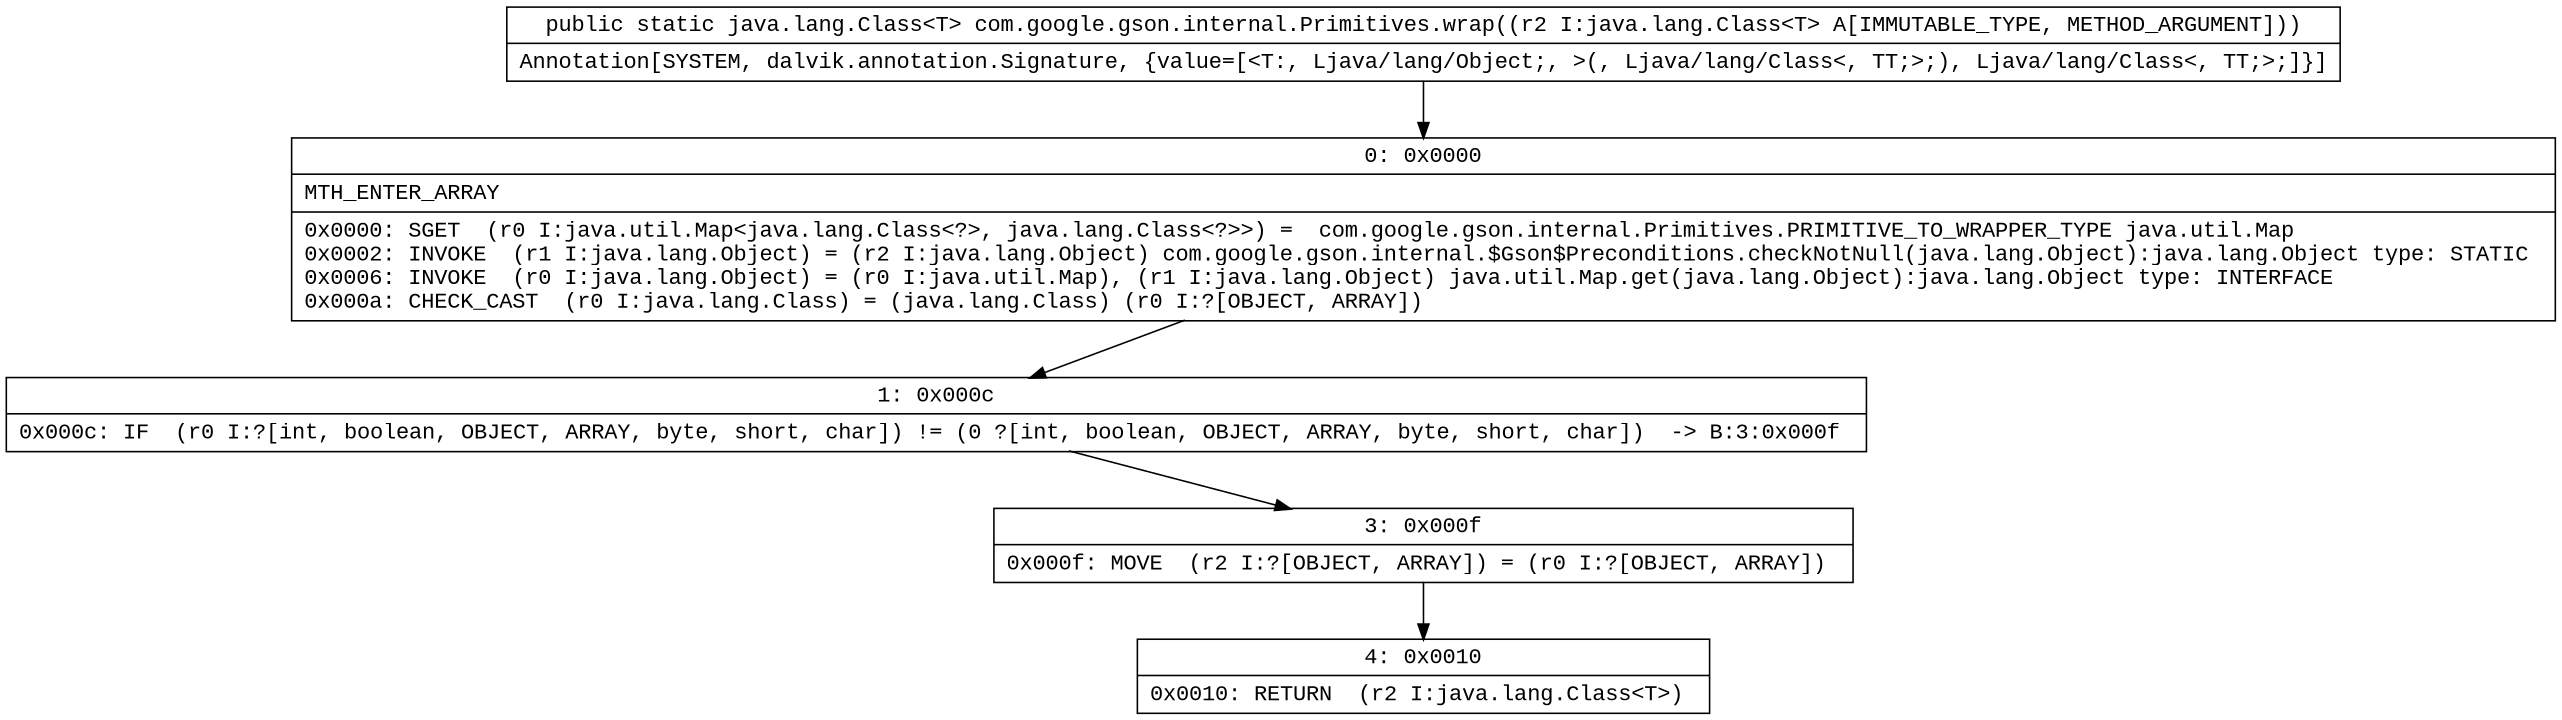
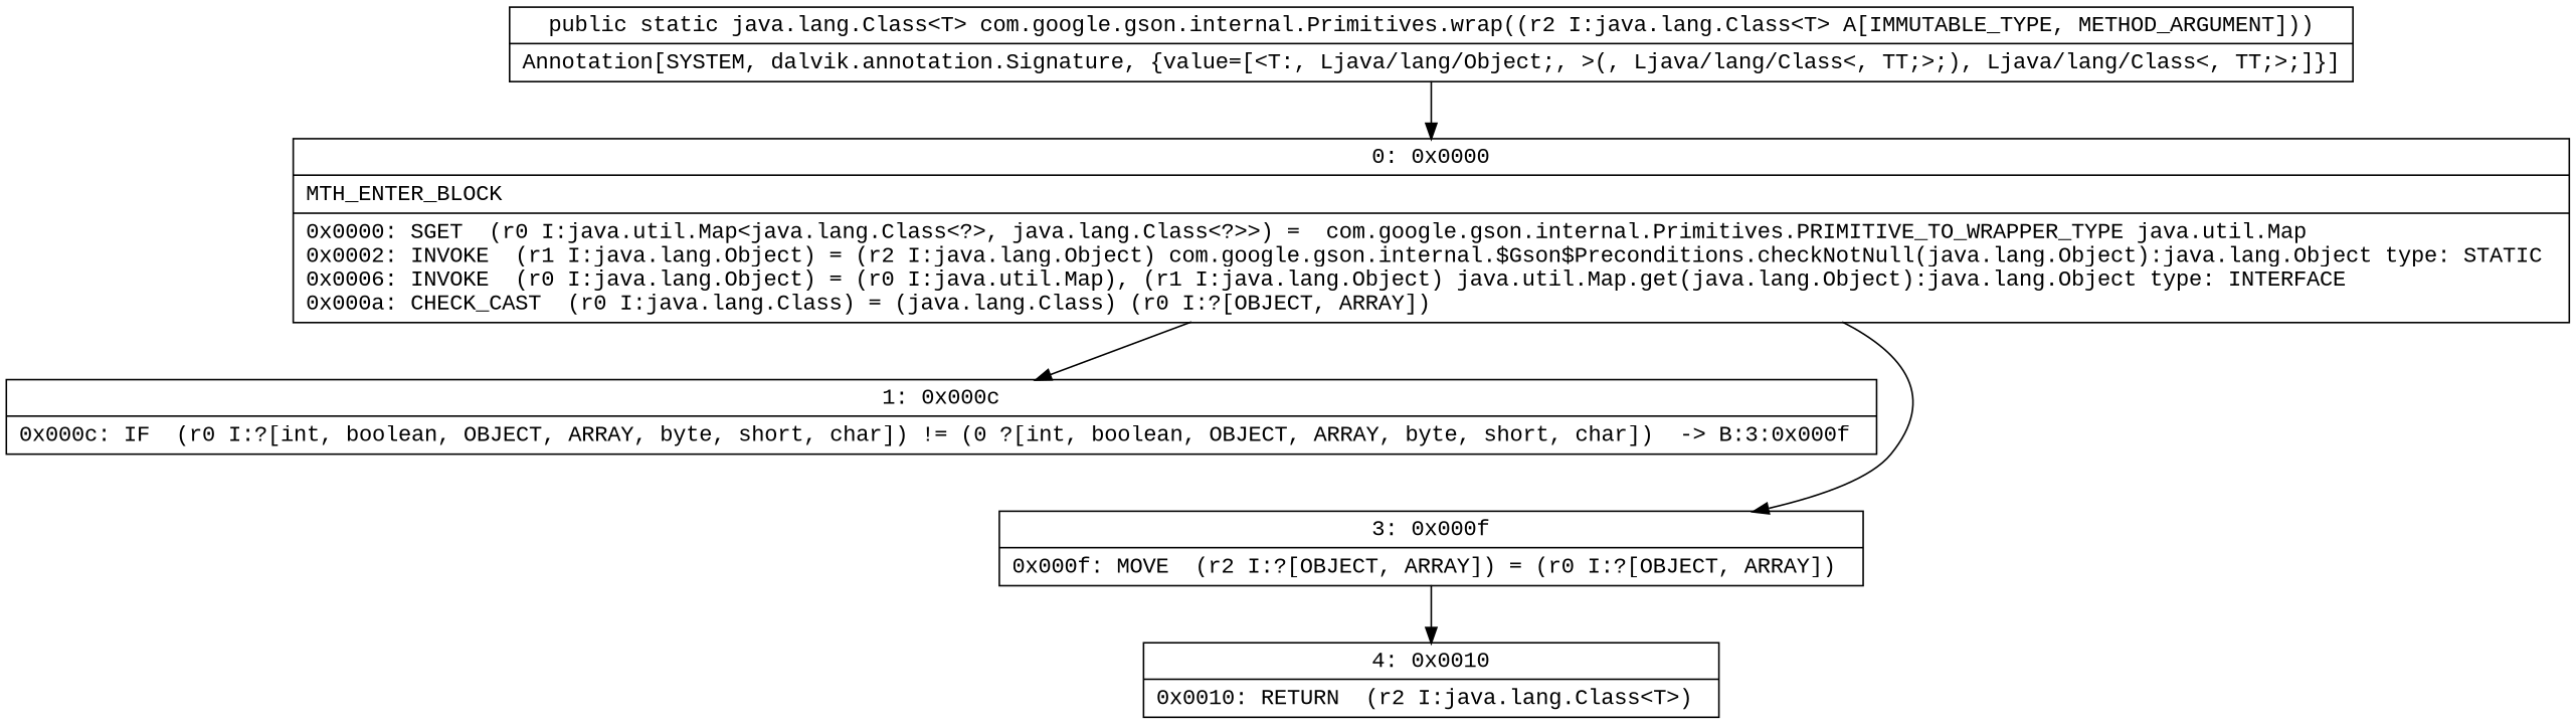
  digraph {
    fontname="Liberation Mono"
    node [fontname="Liberation Mono" shape=record]
    edge [fontname="Liberation Mono"]
-   n1 [label="{0\:\ 0x0000|MTH_ENTER_ARRAY\l|0x0000: SGET  (r0 I:java.util.Map\<java.lang.Class\<?\>, java.lang.Class\<?\>\>) =  com.google.gson.internal.Primitives.PRIMITIVE_TO_WRAPPER_TYPE java.util.Map \l0x0002: INVOKE  (r1 I:java.lang.Object) = (r2 I:java.lang.Object) com.google.gson.internal.$Gson$Preconditions.checkNotNull(java.lang.Object):java.lang.Object type: STATIC \l0x0006: INVOKE  (r0 I:java.lang.Object) = (r0 I:java.util.Map), (r1 I:java.lang.Object) java.util.Map.get(java.lang.Object):java.lang.Object type: INTERFACE \l0x000a: CHECK_CAST  (r0 I:java.lang.Class) = (java.lang.Class) (r0 I:?[OBJECT, ARRAY]) \l}"]
+   n1 [label="{0\:\ 0x0000|MTH_ENTER_BLOCK\l|0x0000: SGET  (r0 I:java.util.Map\<java.lang.Class\<?\>, java.lang.Class\<?\>\>) =  com.google.gson.internal.Primitives.PRIMITIVE_TO_WRAPPER_TYPE java.util.Map \l0x0002: INVOKE  (r1 I:java.lang.Object) = (r2 I:java.lang.Object) com.google.gson.internal.$Gson$Preconditions.checkNotNull(java.lang.Object):java.lang.Object type: STATIC \l0x0006: INVOKE  (r0 I:java.lang.Object) = (r0 I:java.util.Map), (r1 I:java.lang.Object) java.util.Map.get(java.lang.Object):java.lang.Object type: INTERFACE \l0x000a: CHECK_CAST  (r0 I:java.lang.Class) = (java.lang.Class) (r0 I:?[OBJECT, ARRAY]) \l}"]
    n2 [label="{1\:\ 0x000c|0x000c: IF  (r0 I:?[int, boolean, OBJECT, ARRAY, byte, short, char]) != (0 ?[int, boolean, OBJECT, ARRAY, byte, short, char])  \-\> B:3:0x000f \l}"]
    n3 [label="{3\:\ 0x000f|0x000f: MOVE  (r2 I:?[OBJECT, ARRAY]) = (r0 I:?[OBJECT, ARRAY]) \l}"]
    n4 [label="{4\:\ 0x0010|0x0010: RETURN  (r2 I:java.lang.Class\<T\>) \l}"]
    n5 [label="{public static java.lang.Class\<T\> com.google.gson.internal.Primitives.wrap((r2 I:java.lang.Class\<T\> A[IMMUTABLE_TYPE, METHOD_ARGUMENT]))  | Annotation[SYSTEM, dalvik.annotation.Signature, \{value=[\<T:, Ljava\/lang\/Object;, \>(, Ljava\/lang\/Class\<, TT;\>;), Ljava\/lang\/Class\<, TT;\>;]\}]\l}"]
    n1 -> n2
-   n2 -> n3
+   n1 -> n3
    n3 -> n4
    n5 -> n1
  }
